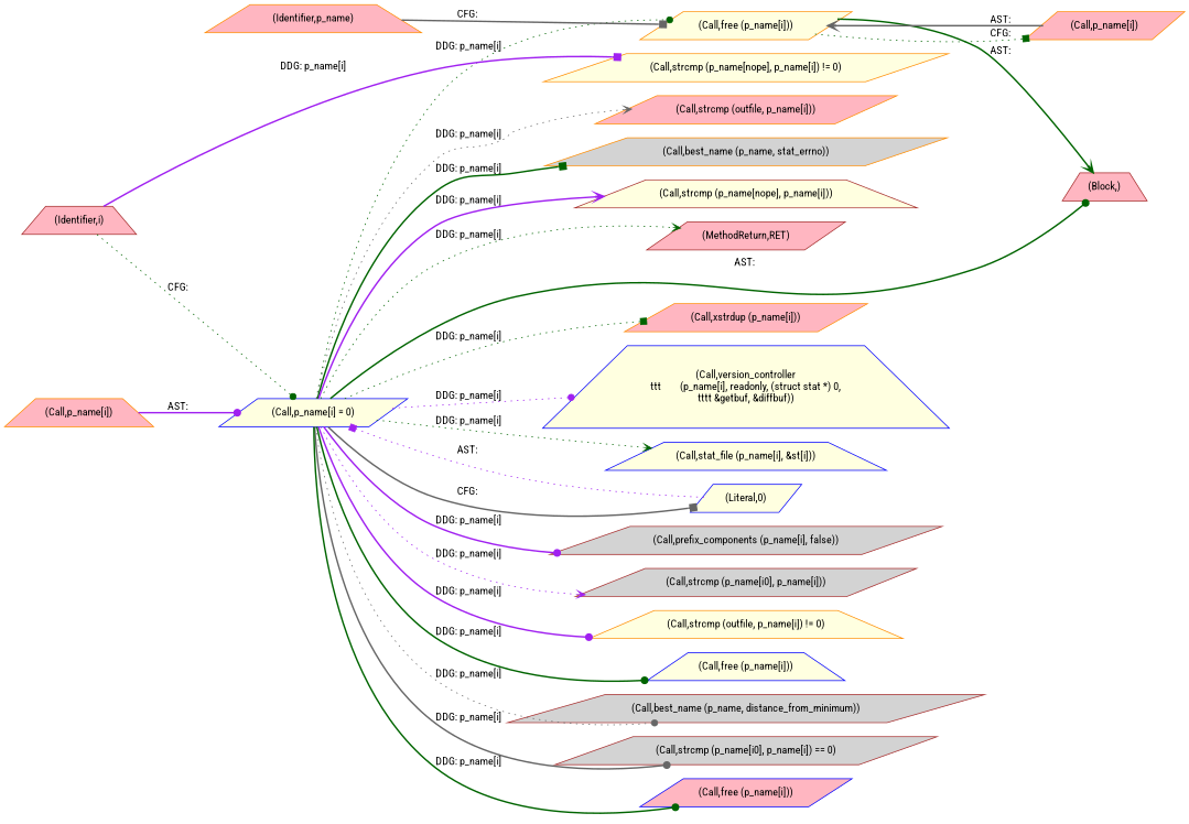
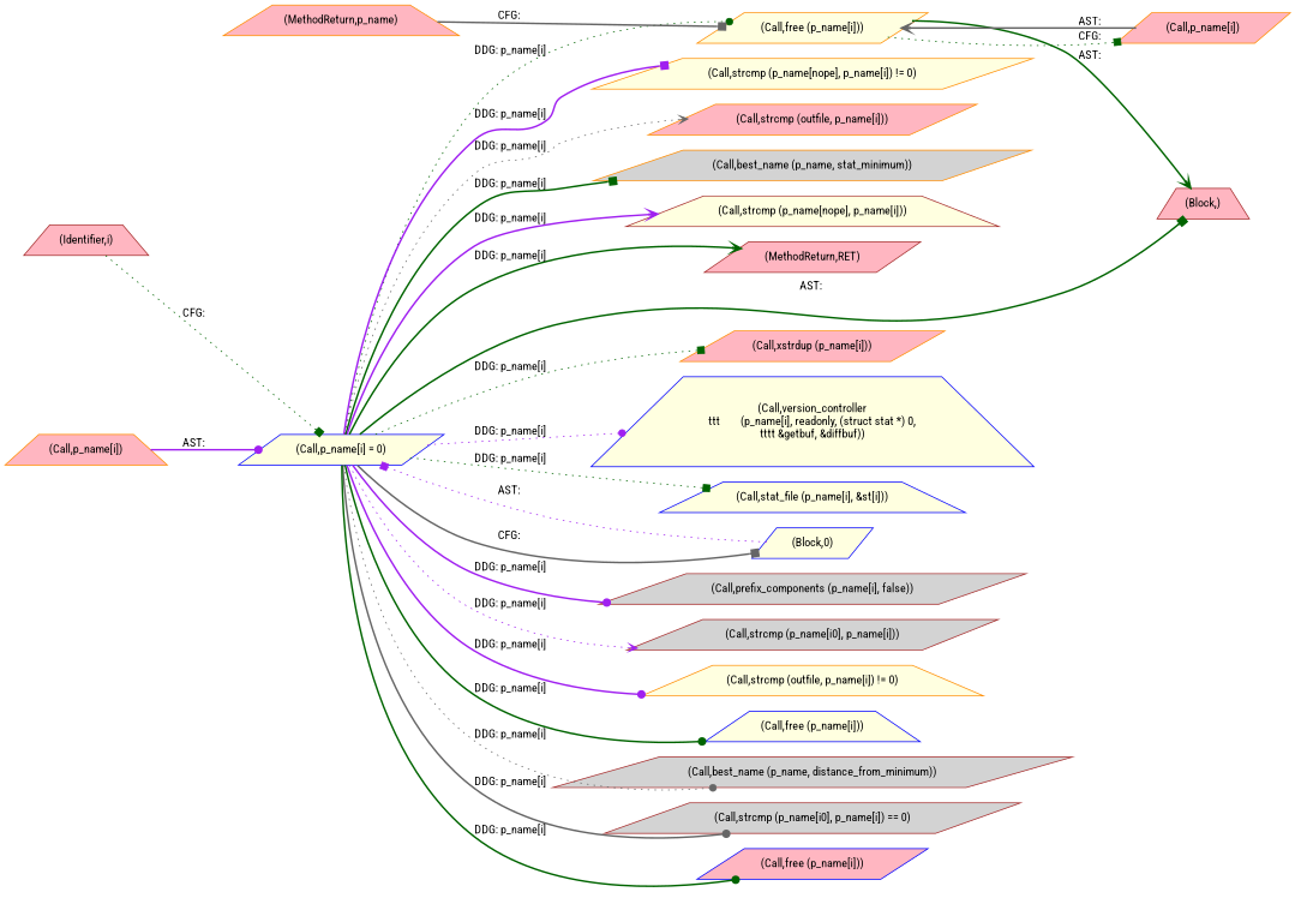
  digraph {
    fontname="Roboto Condensed"
    rankdir=LR
    node [color=darkorange fillcolor=lightyellow fontname="Roboto Condensed" shape=parallelogram style=filled]
    edge [arrowhead=dot color=darkgreen fontname="Roboto Condensed" style=bold]
    n1 [label="(Call,free (p_name[i]))"]
    n2 [color=brown fillcolor=lightpink label="(Block,)" shape=trapezium]
    n3 [fillcolor=lightpink label="(Call,p_name[i])"]
    n4 [color=blue label="(Call,p_name[i] = 0)"]
    n5 [fillcolor=lightpink label="(Call,xstrdup (p_name[i]))"]
    n6 [color=blue label="(Call,version_controller\n\t\t\t        (p_name[i], readonly, (struct stat *) 0,\n\t\t\t\t &getbuf, &diffbuf))" shape=trapezium]
    n7 [color=blue label="(Call,stat_file (p_name[i], &st[i]))" shape=trapezium]
-   n8 [color=blue label="(Literal,0)"]
+   n8 [color=blue label="(Block,0)"]
    n9 [color=brown fillcolor=lightgrey label="(Call,prefix_components (p_name[i], false))"]
    n10 [color=brown fillcolor=lightgrey label="(Call,strcmp (p_name[i0], p_name[i]))"]
    n11 [label="(Call,strcmp (outfile, p_name[i]) != 0)" shape=trapezium]
    n12 [label="(Call,strcmp (p_name[nope], p_name[i]) != 0)"]
    n13 [color=brown fillcolor=lightgrey label="(Call,strcmp (p_name[i0], p_name[i]) == 0)"]
    n14 [color=blue fillcolor=lightpink label="(Call,free (p_name[i]))"]
    n15 [fillcolor=lightpink label="(Call,strcmp (outfile, p_name[i]))"]
    n16 [color=blue label="(Call,free (p_name[i]))" shape=trapezium]
-   n17 [fillcolor=lightgrey label="(Call,best_name (p_name, stat_errno))"]
+   n17 [fillcolor=lightgrey label="(Call,best_name (p_name, stat_minimum))"]
    n18 [color=brown label="(Call,strcmp (p_name[nope], p_name[i]))" shape=trapezium]
    n19 [color=brown fillcolor=lightpink label="(MethodReturn,RET)"]
    n20 [color=brown fillcolor=lightgrey label="(Call,best_name (p_name, distance_from_minimum))"]
-   n21 [fillcolor=lightpink label="(Identifier,p_name)" shape=trapezium]
+   n21 [fillcolor=lightpink label="(MethodReturn,p_name)" shape=trapezium]
    n22 [fillcolor=lightpink label="(Call,p_name[i])" shape=trapezium]
    n23 [color=brown fillcolor=lightpink label="(Identifier,i)" shape=trapezium]
    n1 -> n2 [arrowhead=vee label="AST: "]
    n1 -> n3 [arrowhead=box label="CFG: " style=dotted]
    n3 -> n1 [arrowhead=vee color=gray40 label="AST: "]
    n4 -> n1 [label="DDG: p_name[i]" style=dotted]
-   n4 -> n2 [label="AST: "]
+   n4 -> n2 [arrowhead=box label="AST: "]
    n4 -> n5 [arrowhead=box label="DDG: p_name[i]" style=dotted]
    n4 -> n6 [color=purple label="DDG: p_name[i]" style=dotted]
-   n4 -> n7 [arrowhead=vee label="DDG: p_name[i]" style=dotted]
+   n4 -> n7 [arrowhead=box label="DDG: p_name[i]" style=dotted]
    n4 -> n8 [arrowhead=box color=gray40 label="CFG: "]
    n4 -> n9 [color=purple label="DDG: p_name[i]"]
    n4 -> n10 [arrowhead=vee color=purple label="DDG: p_name[i]" style=dotted]
    n4 -> n11 [color=purple label="DDG: p_name[i]"]
-   n23 -> n12 [arrowhead=box color=purple label="DDG: p_name[i]"]
+   n4 -> n12 [arrowhead=box color=purple label="DDG: p_name[i]"]
    n4 -> n13 [color=gray40 label="DDG: p_name[i]"]
    n4 -> n14 [label="DDG: p_name[i]"]
    n4 -> n15 [arrowhead=vee color=gray40 label="DDG: p_name[i]" style=dotted]
    n4 -> n16 [label="DDG: p_name[i]"]
    n4 -> n17 [arrowhead=box label="DDG: p_name[i]"]
    n4 -> n18 [arrowhead=vee color=purple label="DDG: p_name[i]"]
-   n4 -> n19 [arrowhead=vee label="DDG: p_name[i]" style=dotted]
+   n4 -> n19 [arrowhead=vee label="DDG: p_name[i]"]
    n4 -> n20 [color=gray40 label="DDG: p_name[i]" style=dotted]
    n8 -> n4 [arrowhead=box color=purple label="AST: " style=dotted]
    n21 -> n1 [arrowhead=box color=gray40 label="CFG: "]
    n22 -> n4 [color=purple label="AST: "]
-   n23 -> n4 [label="CFG: " style=dotted]
+   n23 -> n4 [arrowhead=box label="CFG: " style=dotted]
  }
